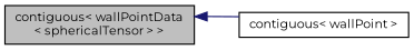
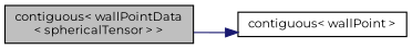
  digraph {
    rankdir=LR
    fontname=Montserrat
    node [color=black fontname=Montserrat fontsize=10 shape=record]
    n1 [fillcolor=grey75 fontcolor=black height=0.2 label="contiguous\< wallPointData\l\< sphericalTensor \> \>" style=filled width=0.4]
    n2 [height=0.2 label="contiguous\< wallPoint \>" width=0.4]
-   n2 -> n1 [color=midnightblue fontname=Montserrat fontsize=10 labelfontname=FreeSans labelfontsize=10 style=solid]
+   n1 -> n2 [color=midnightblue fontname=Montserrat fontsize=10 labelfontname=FreeSans labelfontsize=10 style=solid]
  }
